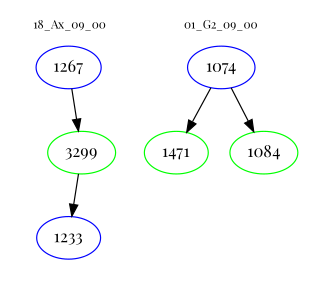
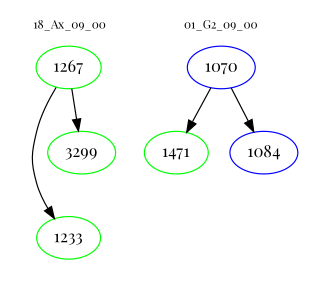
  digraph {
    fontname="Playfair Display"
    node [color=green fontname="Playfair Display"]
    edge [color=black fontname="Playfair Display"]
-   n1 [color=blue label=1267]
-   n2 [color=blue label=1233]
+   n1 [label=1267]
+   n2 [label=1233]
    n3 [label=3299]
-   n4 [color=blue label=1074]
+   n4 [color=blue label=1070]
    n5 [label=1471]
-   n6 [label=1084]
+   n6 [color=blue label=1084]
    subgraph cluster_1 {
      color=white
      fontsize=10
      label="18_Ax_09_00"
      n1
      n2
      n3
    }
    subgraph cluster_2 {
      color=white
      fontsize=10
      label="01_G2_09_00"
      n4
      n5
      n6
    }
-   n3 -> n2
+   n1 -> n2
    n1 -> n3
    n4 -> n5
    n4 -> n6
  }
